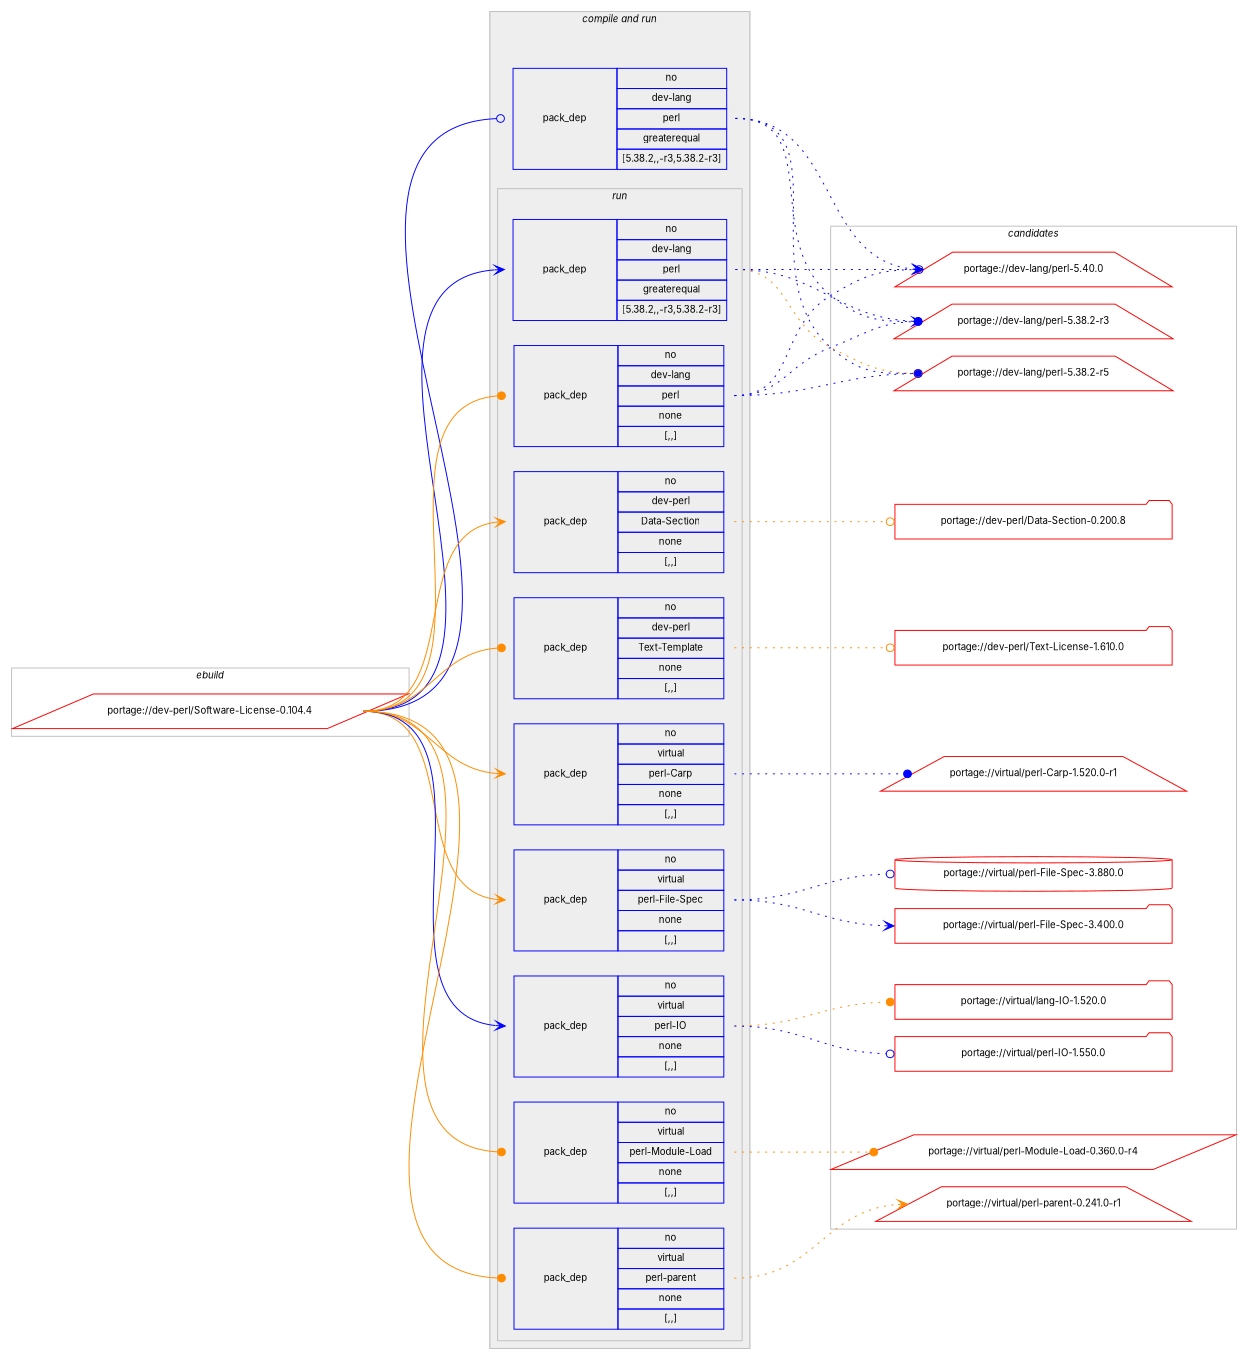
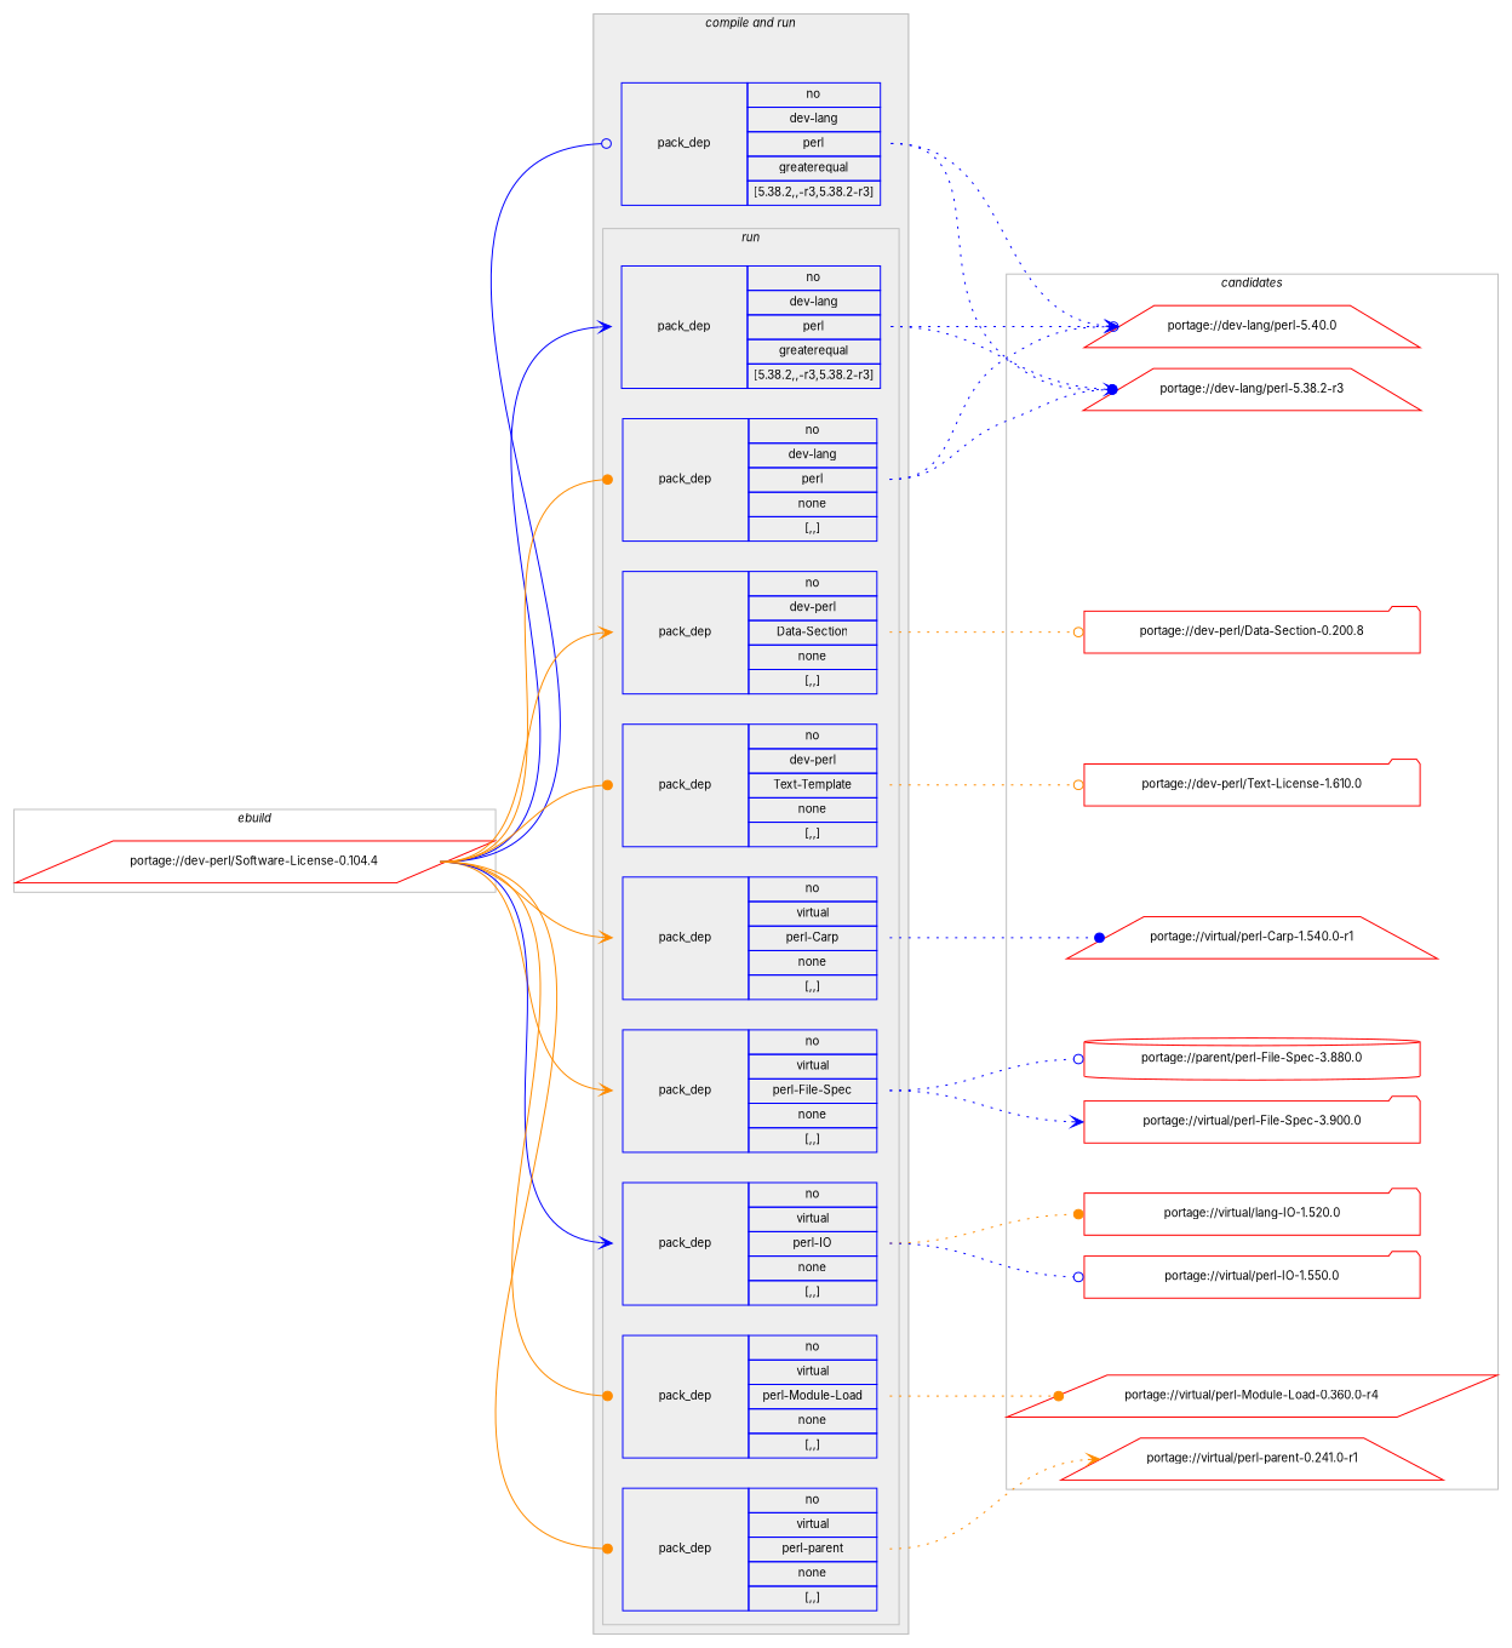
  digraph {
    compound=true
    concentrate=true
    fontname=Inter
    fontsize=10
    newrank=true
    rankdir=LR
    ranksep=1.5
    node [color=red fontname=Inter fontsize=10 shape=none]
    edge [arrowhead=vee color=blue fontname=Inter headport=w style=dotted tailport=e weight=100]
    n1 [label="portage://dev-perl/Software-License-0.104.4" shape=parallelogram width=4]
    n2 [color=blue label=<<TABLE BORDER="0" CELLBORDER="1" CELLSPACING="0" CELLPADDING="4" WIDTH="220"><TR><TD ROWSPAN="6" CELLPADDING="30">pack_dep</TD></TR><TR><TD WIDTH="110">no</TD></TR><TR><TD>dev-lang</TD></TR><TR><TD>perl</TD></TR><TR><TD>greaterequal</TD></TR><TR><TD>[5.38.2,,-r3,5.38.2-r3]</TD></TR></TABLE>>]
    n3 [color=blue label=<<TABLE BORDER="0" CELLBORDER="1" CELLSPACING="0" CELLPADDING="4" WIDTH="220"><TR><TD ROWSPAN="6" CELLPADDING="30">pack_dep</TD></TR><TR><TD WIDTH="110">no</TD></TR><TR><TD>dev-lang</TD></TR><TR><TD>perl</TD></TR><TR><TD>greaterequal</TD></TR><TR><TD>[5.38.2,,-r3,5.38.2-r3]</TD></TR></TABLE>>]
    n4 [color=blue label=<<TABLE BORDER="0" CELLBORDER="1" CELLSPACING="0" CELLPADDING="4" WIDTH="220"><TR><TD ROWSPAN="6" CELLPADDING="30">pack_dep</TD></TR><TR><TD WIDTH="110">no</TD></TR><TR><TD>dev-lang</TD></TR><TR><TD>perl</TD></TR><TR><TD>none</TD></TR><TR><TD>[,,]</TD></TR></TABLE>>]
    n5 [color=blue label=<<TABLE BORDER="0" CELLBORDER="1" CELLSPACING="0" CELLPADDING="4" WIDTH="220"><TR><TD ROWSPAN="6" CELLPADDING="30">pack_dep</TD></TR><TR><TD WIDTH="110">no</TD></TR><TR><TD>dev-perl</TD></TR><TR><TD>Data-Section</TD></TR><TR><TD>none</TD></TR><TR><TD>[,,]</TD></TR></TABLE>>]
    n6 [color=blue label=<<TABLE BORDER="0" CELLBORDER="1" CELLSPACING="0" CELLPADDING="4" WIDTH="220"><TR><TD ROWSPAN="6" CELLPADDING="30">pack_dep</TD></TR><TR><TD WIDTH="110">no</TD></TR><TR><TD>dev-perl</TD></TR><TR><TD>Text-Template</TD></TR><TR><TD>none</TD></TR><TR><TD>[,,]</TD></TR></TABLE>>]
    n7 [color=blue label=<<TABLE BORDER="0" CELLBORDER="1" CELLSPACING="0" CELLPADDING="4" WIDTH="220"><TR><TD ROWSPAN="6" CELLPADDING="30">pack_dep</TD></TR><TR><TD WIDTH="110">no</TD></TR><TR><TD>virtual</TD></TR><TR><TD>perl-Carp</TD></TR><TR><TD>none</TD></TR><TR><TD>[,,]</TD></TR></TABLE>>]
    n8 [color=blue label=<<TABLE BORDER="0" CELLBORDER="1" CELLSPACING="0" CELLPADDING="4" WIDTH="220"><TR><TD ROWSPAN="6" CELLPADDING="30">pack_dep</TD></TR><TR><TD WIDTH="110">no</TD></TR><TR><TD>virtual</TD></TR><TR><TD>perl-File-Spec</TD></TR><TR><TD>none</TD></TR><TR><TD>[,,]</TD></TR></TABLE>>]
    n9 [color=blue label=<<TABLE BORDER="0" CELLBORDER="1" CELLSPACING="0" CELLPADDING="4" WIDTH="220"><TR><TD ROWSPAN="6" CELLPADDING="30">pack_dep</TD></TR><TR><TD WIDTH="110">no</TD></TR><TR><TD>virtual</TD></TR><TR><TD>perl-IO</TD></TR><TR><TD>none</TD></TR><TR><TD>[,,]</TD></TR></TABLE>>]
    n10 [color=blue label=<<TABLE BORDER="0" CELLBORDER="1" CELLSPACING="0" CELLPADDING="4" WIDTH="220"><TR><TD ROWSPAN="6" CELLPADDING="30">pack_dep</TD></TR><TR><TD WIDTH="110">no</TD></TR><TR><TD>virtual</TD></TR><TR><TD>perl-Module-Load</TD></TR><TR><TD>none</TD></TR><TR><TD>[,,]</TD></TR></TABLE>>]
    n11 [color=blue label=<<TABLE BORDER="0" CELLBORDER="1" CELLSPACING="0" CELLPADDING="4" WIDTH="220"><TR><TD ROWSPAN="6" CELLPADDING="30">pack_dep</TD></TR><TR><TD WIDTH="110">no</TD></TR><TR><TD>virtual</TD></TR><TR><TD>perl-parent</TD></TR><TR><TD>none</TD></TR><TR><TD>[,,]</TD></TR></TABLE>>]
    n12 [label="portage://dev-lang/perl-5.38.2-r3" shape=trapezium width=4]
-   n13 [label="portage://dev-lang/perl-5.38.2-r5" shape=trapezium width=4]
    n14 [label="portage://dev-lang/perl-5.40.0" shape=trapezium width=4]
    n15 [label="portage://dev-perl/Data-Section-0.200.8" shape=folder width=4]
    n16 [label="portage://dev-perl/Text-License-1.610.0" shape=folder width=4]
-   n17 [label="portage://virtual/perl-Carp-1.520.0-r1" shape=trapezium width=4]
-   n18 [label="portage://virtual/perl-File-Spec-3.880.0" shape=cylinder width=4]
-   n19 [label="portage://virtual/perl-File-Spec-3.400.0" shape=folder width=4]
+   n17 [label="portage://virtual/perl-Carp-1.540.0-r1" shape=trapezium width=4]
+   n18 [label="portage://parent/perl-File-Spec-3.880.0" shape=cylinder width=4]
+   n19 [label="portage://virtual/perl-File-Spec-3.900.0" shape=folder width=4]
    n20 [label="portage://virtual/lang-IO-1.520.0" shape=folder width=4]
    n21 [label="portage://virtual/perl-IO-1.550.0" shape=folder width=4]
    n22 [label="portage://virtual/perl-Module-Load-0.360.0-r4" shape=parallelogram width=4]
    n23 [label="portage://virtual/perl-parent-0.241.0-r1" shape=trapezium width=4]
    subgraph cluster_1 {
      color=gray
      label=<<i>ebuild</i>>
      rank=same
      n1
    }
    subgraph cluster_2 {
      color=gray
      label=<<i>dependencies</i>>
      subgraph cluster_3 {
        color=gray
        fillcolor="#eeeeee"
        label=<<i>compile</i>>
        style=filled
        subgraph sub_4 {
          color=gray
          fillcolor="#eeeeee"
          label=<<i>compile</i>>
          style=filled
          n2
        }
      }
      subgraph cluster_5 {
        color=gray
        fillcolor="#eeeeee"
        label=<<i>compile and run</i>>
        style=filled
      }
      subgraph cluster_6 {
        color=gray
        fillcolor="#eeeeee"
        label=<<i>run</i>>
        style=filled
        subgraph sub_7 {
          color=gray
          fillcolor="#eeeeee"
          label=<<i>run</i>>
          style=filled
          n3
        }
        subgraph sub_8 {
          color=gray
          fillcolor="#eeeeee"
          label=<<i>run</i>>
          style=filled
          n4
        }
        subgraph sub_9 {
          color=gray
          fillcolor="#eeeeee"
          label=<<i>run</i>>
          style=filled
          n5
        }
        subgraph sub_10 {
          color=gray
          fillcolor="#eeeeee"
          label=<<i>run</i>>
          style=filled
          n6
        }
        subgraph sub_11 {
          color=gray
          fillcolor="#eeeeee"
          label=<<i>run</i>>
          style=filled
          n7
        }
        subgraph sub_12 {
          color=gray
          fillcolor="#eeeeee"
          label=<<i>run</i>>
          style=filled
          n8
        }
        subgraph sub_13 {
          color=gray
          fillcolor="#eeeeee"
          label=<<i>run</i>>
          style=filled
          n9
        }
        subgraph sub_14 {
          color=gray
          fillcolor="#eeeeee"
          label=<<i>run</i>>
          style=filled
          n10
        }
        subgraph sub_15 {
          color=gray
          fillcolor="#eeeeee"
          label=<<i>run</i>>
          style=filled
          n11
        }
      }
    }
    subgraph cluster_16 {
      color=gray
      label=<<i>candidates</i>>
      rank=same
      subgraph sub_17 {
        color=black
        label=<<i>candidates</i>>
        nodesep=1
        rank=same
        n12
-       n13
        n14
      }
      subgraph sub_18 {
        color=black
        label=<<i>candidates</i>>
        nodesep=1
        rank=same
        n12
-       n13
        n14
      }
      subgraph sub_19 {
        color=black
        label=<<i>candidates</i>>
        nodesep=1
        rank=same
        n12
-       n13
        n14
      }
      subgraph sub_20 {
        color=black
        label=<<i>candidates</i>>
        nodesep=1
        rank=same
        n15
      }
      subgraph sub_21 {
        color=black
        label=<<i>candidates</i>>
        nodesep=1
        rank=same
        n16
      }
      subgraph sub_22 {
        color=black
        label=<<i>candidates</i>>
        nodesep=1
        rank=same
        n17
      }
      subgraph sub_23 {
        color=black
        label=<<i>candidates</i>>
        nodesep=1
        rank=same
        n18
        n19
      }
      subgraph sub_24 {
        color=black
        label=<<i>candidates</i>>
        nodesep=1
        rank=same
        n20
        n21
      }
      subgraph sub_25 {
        color=black
        label=<<i>candidates</i>>
        nodesep=1
        rank=same
        n22
      }
      subgraph sub_26 {
        color=black
        label=<<i>candidates</i>>
        nodesep=1
        rank=same
        n23
      }
    }
    n1 -> n2 [arrowhead=odot style=solid weight=20]
    n1 -> n3 [style=solid weight=20]
    n1 -> n4 [arrowhead=dot color=darkorange style=solid weight=20]
    n1 -> n5 [color=darkorange style=solid weight=20]
    n1 -> n6 [arrowhead=dot color=darkorange style=solid weight=20]
    n1 -> n7 [color=darkorange style=solid weight=20]
    n1 -> n8 [color=darkorange style=solid weight=20]
    n1 -> n9 [style=solid weight=20]
    n1 -> n10 [arrowhead=dot color=darkorange style=solid weight=20]
    n1 -> n11 [arrowhead=dot color=darkorange style=solid weight=20]
    n2 -> n12
-   n2 -> n13 [arrowhead=dot]
    n2 -> n14
    n3 -> n12 [arrowhead=dot]
-   n3 -> n13 [arrowhead=odot color=darkorange]
    n3 -> n14
    n4 -> n12 [arrowhead=odot]
-   n4 -> n13 [arrowhead=odot]
    n4 -> n14 [arrowhead=odot]
    n5 -> n15 [arrowhead=odot color=darkorange]
    n6 -> n16 [arrowhead=odot color=darkorange]
    n7 -> n17 [arrowhead=dot]
    n8 -> n18 [arrowhead=odot]
    n8 -> n19
    n9 -> n20 [arrowhead=dot color=darkorange]
    n9 -> n21 [arrowhead=odot]
    n10 -> n22 [arrowhead=dot color=darkorange]
    n11 -> n23 [color=darkorange]
  }
